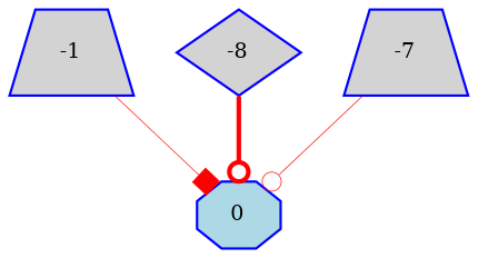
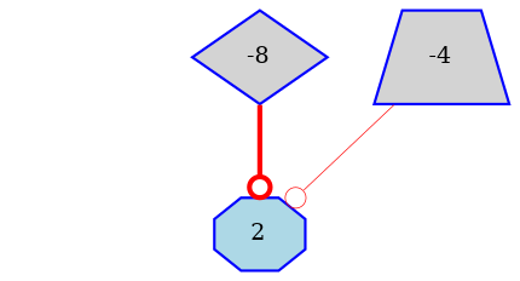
  digraph {
    node [color=blue fillcolor=lightgray fontsize=9 shape=trapezium style=filled]
    edge [arrowhead=odot color=red style=solid]
-   -1 [height=0.2 width=0.2]
-   0 [fillcolor=lightblue height=0.2 shape=octagon width=0.2]
+   0 [fillcolor=lightblue height=0.2 shape=octagon width=0.2 label=2]
    n3 [height=0.2 label=-8 shape=diamond width=0.2]
-   -4 [height=0.2 width=0.2 label=-7]
-   -1 -> 0 [arrowhead=box penwidth=0.2923192601658051]
+   -4 [height=0.2 width=0.2]
    n3 -> 0 [penwidth=1.935984509365817]
    -4 -> 0 [penwidth=0.31396824723184324]
  }
